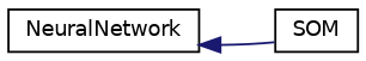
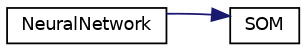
  digraph {
    rankdir=LR
    node [color=black fillcolor=white fontname=Helvetica fontsize=10 shape=record style=filled]
    n1 [height=0.2 label=NeuralNetwork width=0.4]
    n2 [height=0.2 label=SOM width=0.4]
-   n1 -> n2 [color=midnightblue dir=back fontname=Helvetica fontsize=10 labelfontname=Helvetica labelfontsize=10 style=solid]
+   n2 -> n1 [color=midnightblue dir=back fontname=Helvetica fontsize=10 labelfontname=Helvetica labelfontsize=10 style=solid]
  }
